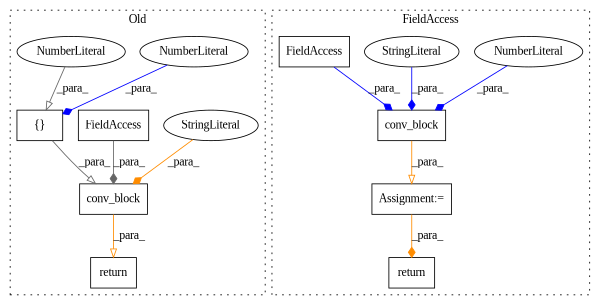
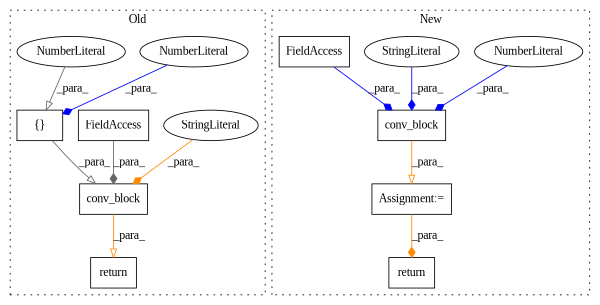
  digraph {
    fontname="Liberation Serif"
    node [a=34 l=1 shape=box fontname="Liberation Serif"]
    edge [color=darkorange arrowhead=diamond fontname="Liberation Serif"]
    n1 [a=32 l="11,1" label=conv_block s="2176,2296"]
    n2 [a=41 l=7 label=return s=2169]
    n3 [a=45 l=13 label=StringLiteral s=2194 shape=ellipse]
    n4 [a=22 l=6 label=FieldAccess s=2290]
    n5 [a=4 l="1,1" label="{}" s="2282,2288"]
    n6 [label=NumberLiteral s=2287 shape=ellipse]
    n7 [label=NumberLiteral s=2283 shape=ellipse]
    n8 [a=41 l=7 label=return s=2668]
    n9 [a=32 l="11,1" label=conv_block s="2480,2535"]
    n10 [label=NumberLiteral s=2516 shape=ellipse]
    n11 [a=45 l=5 label=StringLiteral s=2498 shape=ellipse]
    n12 [a=22 l=6 label=FieldAccess s=2529]
    n13 [a=7 label="Assignment:=" s=2479]
    subgraph cluster_1 {
      label=Old
      style=dotted
      n1
      n2
      n3
      n4
      n5
      n6
      n7
    }
    subgraph cluster_2 {
-     label=FieldAccess
+     label=New
      style=dotted
      n8
      n9
      n10
      n11
      n12
      n13
    }
    n1 -> n2 [label=_para_ arrowhead=onormal]
    n3 -> n1 [label=_para_]
    n4 -> n1 [label=_para_ color=gray40]
    n5 -> n1 [label=_para_ color=gray40 arrowhead=onormal]
    n6 -> n5 [label=_para_ color=blue]
    n7 -> n5 [label=_para_ color=gray40 arrowhead=onormal]
    n9 -> n13 [label=_para_ arrowhead=onormal]
    n10 -> n9 [label=_para_ color=blue]
    n11 -> n9 [label=_para_ color=blue]
    n12 -> n9 [label=_para_ color=blue]
    n13 -> n8 [label=_para_]
  }
